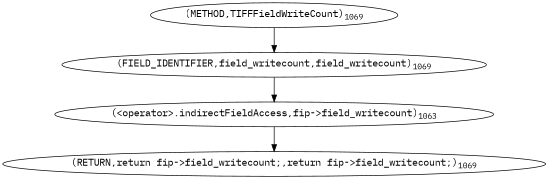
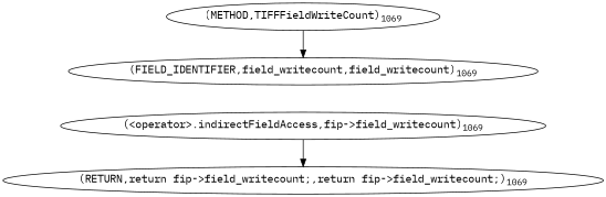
  digraph {
    fontname="IBM Plex Mono"
    node [fontname="IBM Plex Mono"]
    edge [fontname="IBM Plex Mono"]
    n1 [label=<(RETURN,return fip-&gt;field_writecount;,return fip-&gt;field_writecount;)<SUB>1069</SUB>>]
-   n2 [label=<(&lt;operator&gt;.indirectFieldAccess,fip-&gt;field_writecount)<SUB>1063</SUB>>]
+   n2 [label=<(&lt;operator&gt;.indirectFieldAccess,fip-&gt;field_writecount)<SUB>1069</SUB>>]
    n3 [label=<(FIELD_IDENTIFIER,field_writecount,field_writecount)<SUB>1069</SUB>>]
    n4 [label=<(METHOD,TIFFFieldWriteCount)<SUB>1069</SUB>>]
    n2 -> n1
-   n3 -> n2
    n4 -> n3
  }
